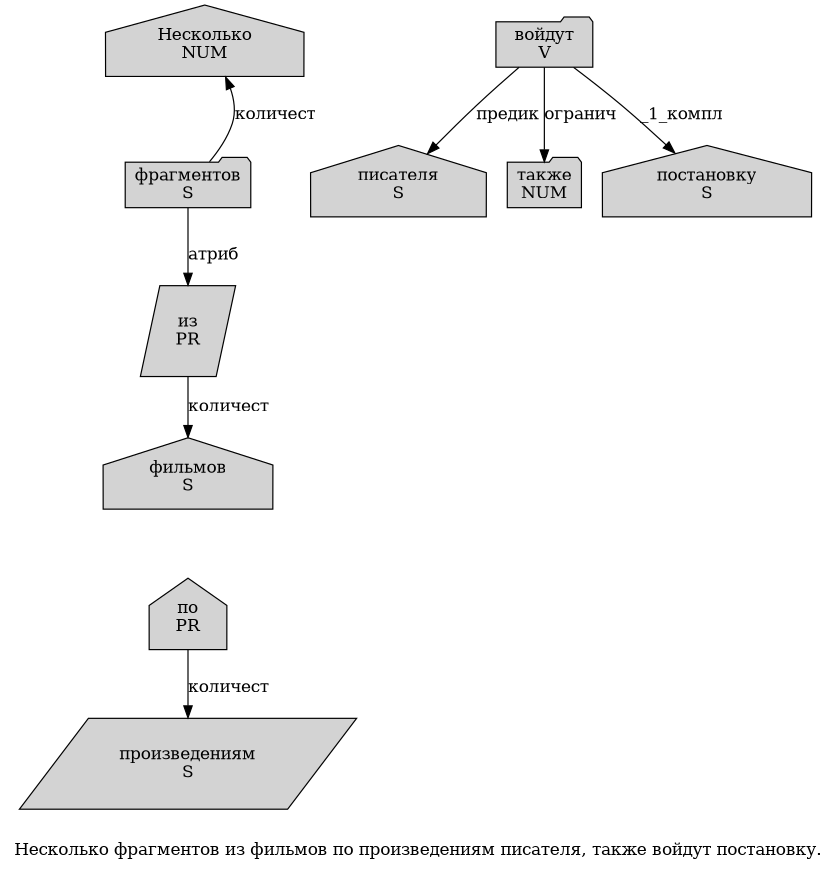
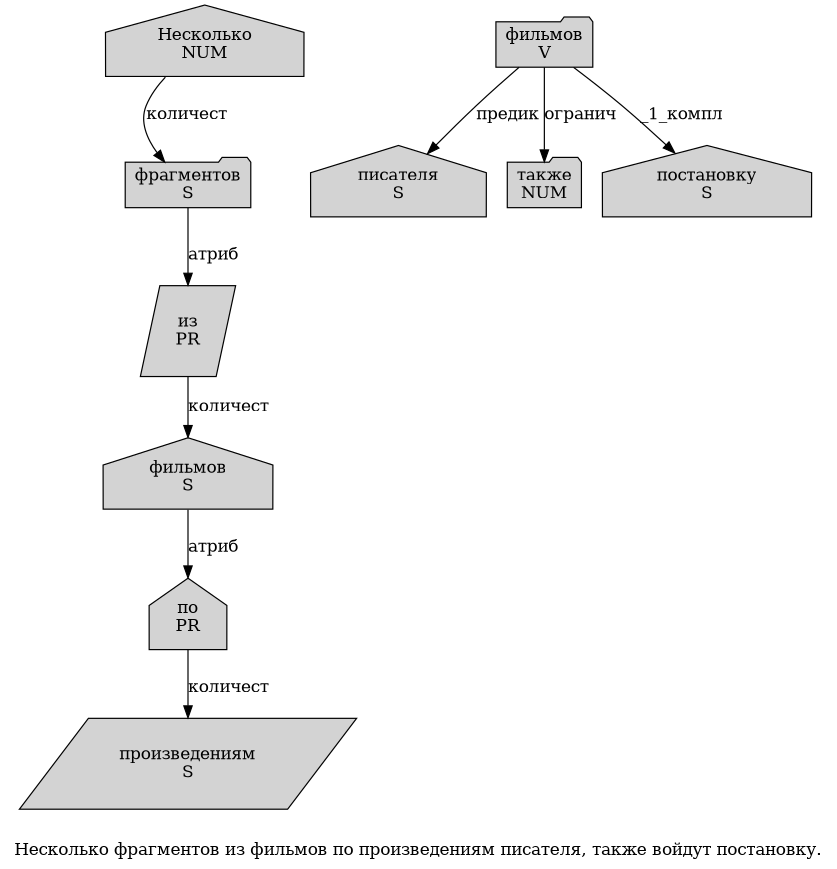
  digraph {
    label="Несколько фрагментов из фильмов по произведениям писателя, также войдут постановку."
    node [fillcolor=lightgray penwidth=1 shape=house style=filled]
    n1 [label="Несколько\nNUM"]
    n2 [label="фрагментов\nS" shape=folder]
    n3 [label="из\nPR" shape=parallelogram]
    n4 [label="фильмов\nS"]
-   n5 [label="войдут\nV" shape=folder]
+   n5 [label="фильмов\nV" shape=folder]
    n6 [label="писателя\nS"]
    n7 [label="также\nNUM" shape=folder]
    n8 [label="постановку\nS"]
    n9 [label="по\nPR"]
    n10 [label="произведениям\nS" shape=parallelogram]
-   n2 -> n1 [label="количест"]
+   n1 -> n2 [label="количест"]
    n2 -> n3 [label="атриб"]
    n3 -> n4 [label="количест"]
+   n4 -> n9 [label="атриб"]
    n5 -> n6 [label="предик"]
    n5 -> n7 [label="огранич"]
    n5 -> n8 [label="_1_компл"]
    n9 -> n10 [label="количест"]
  }
